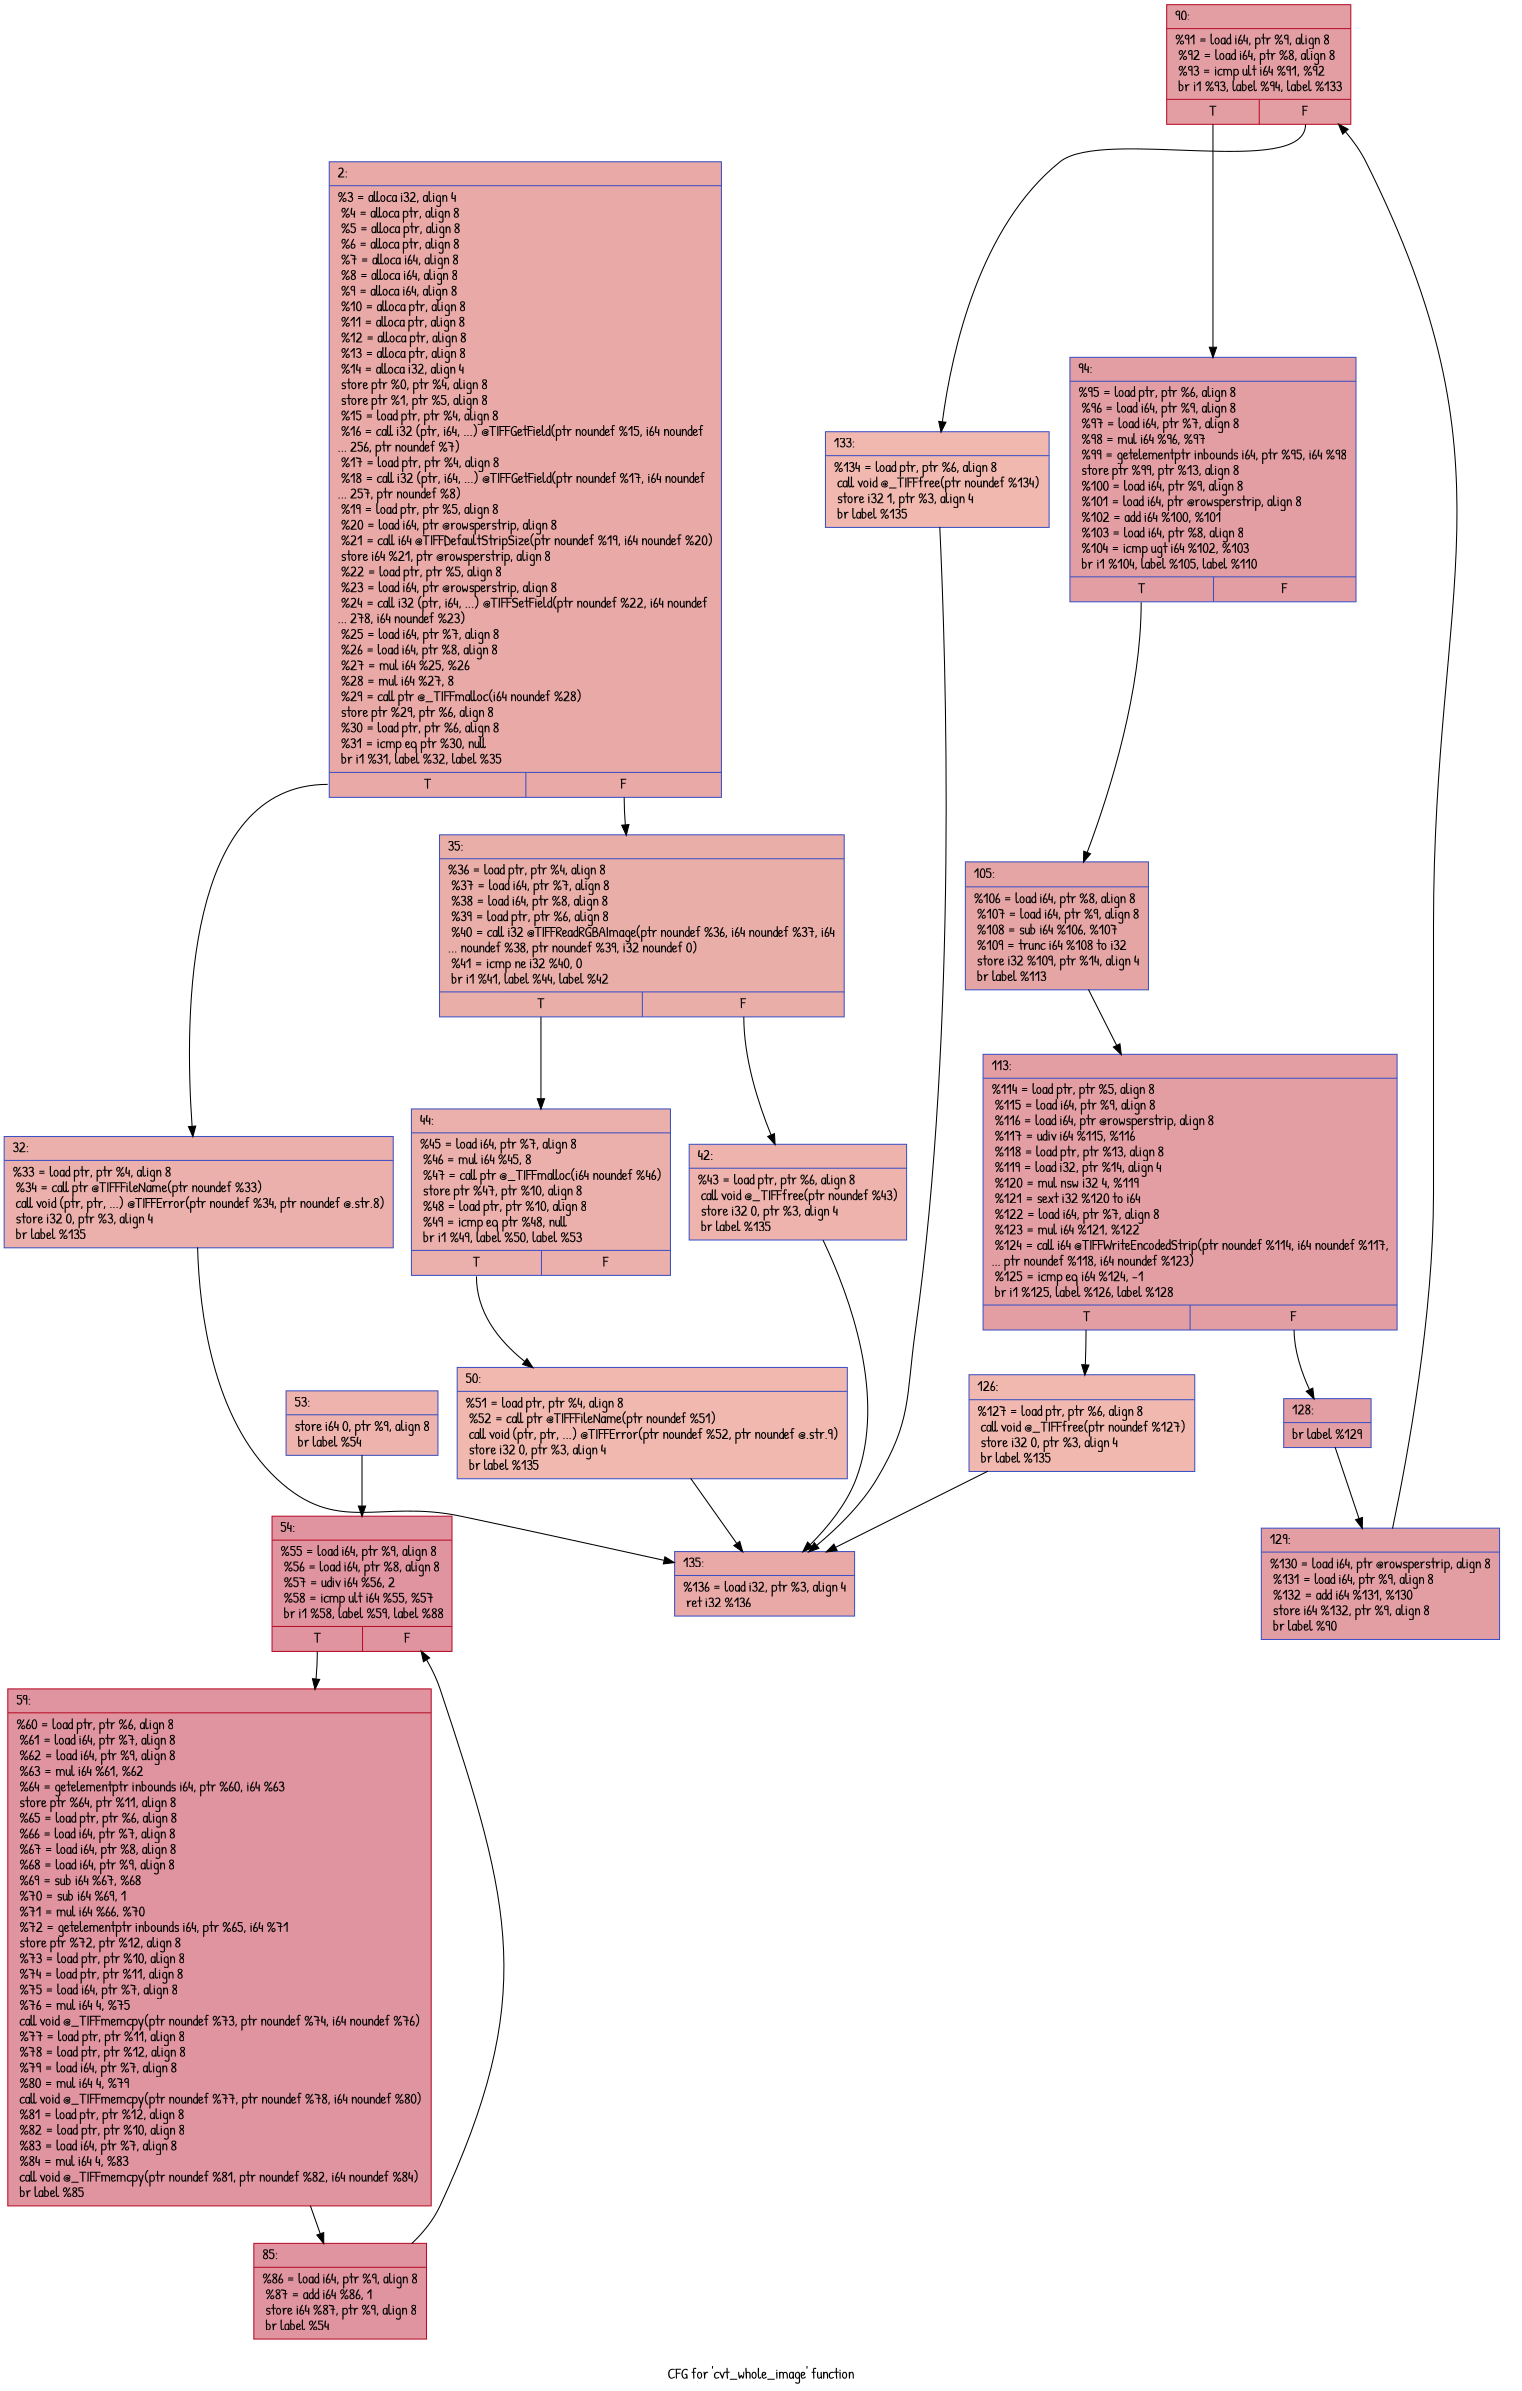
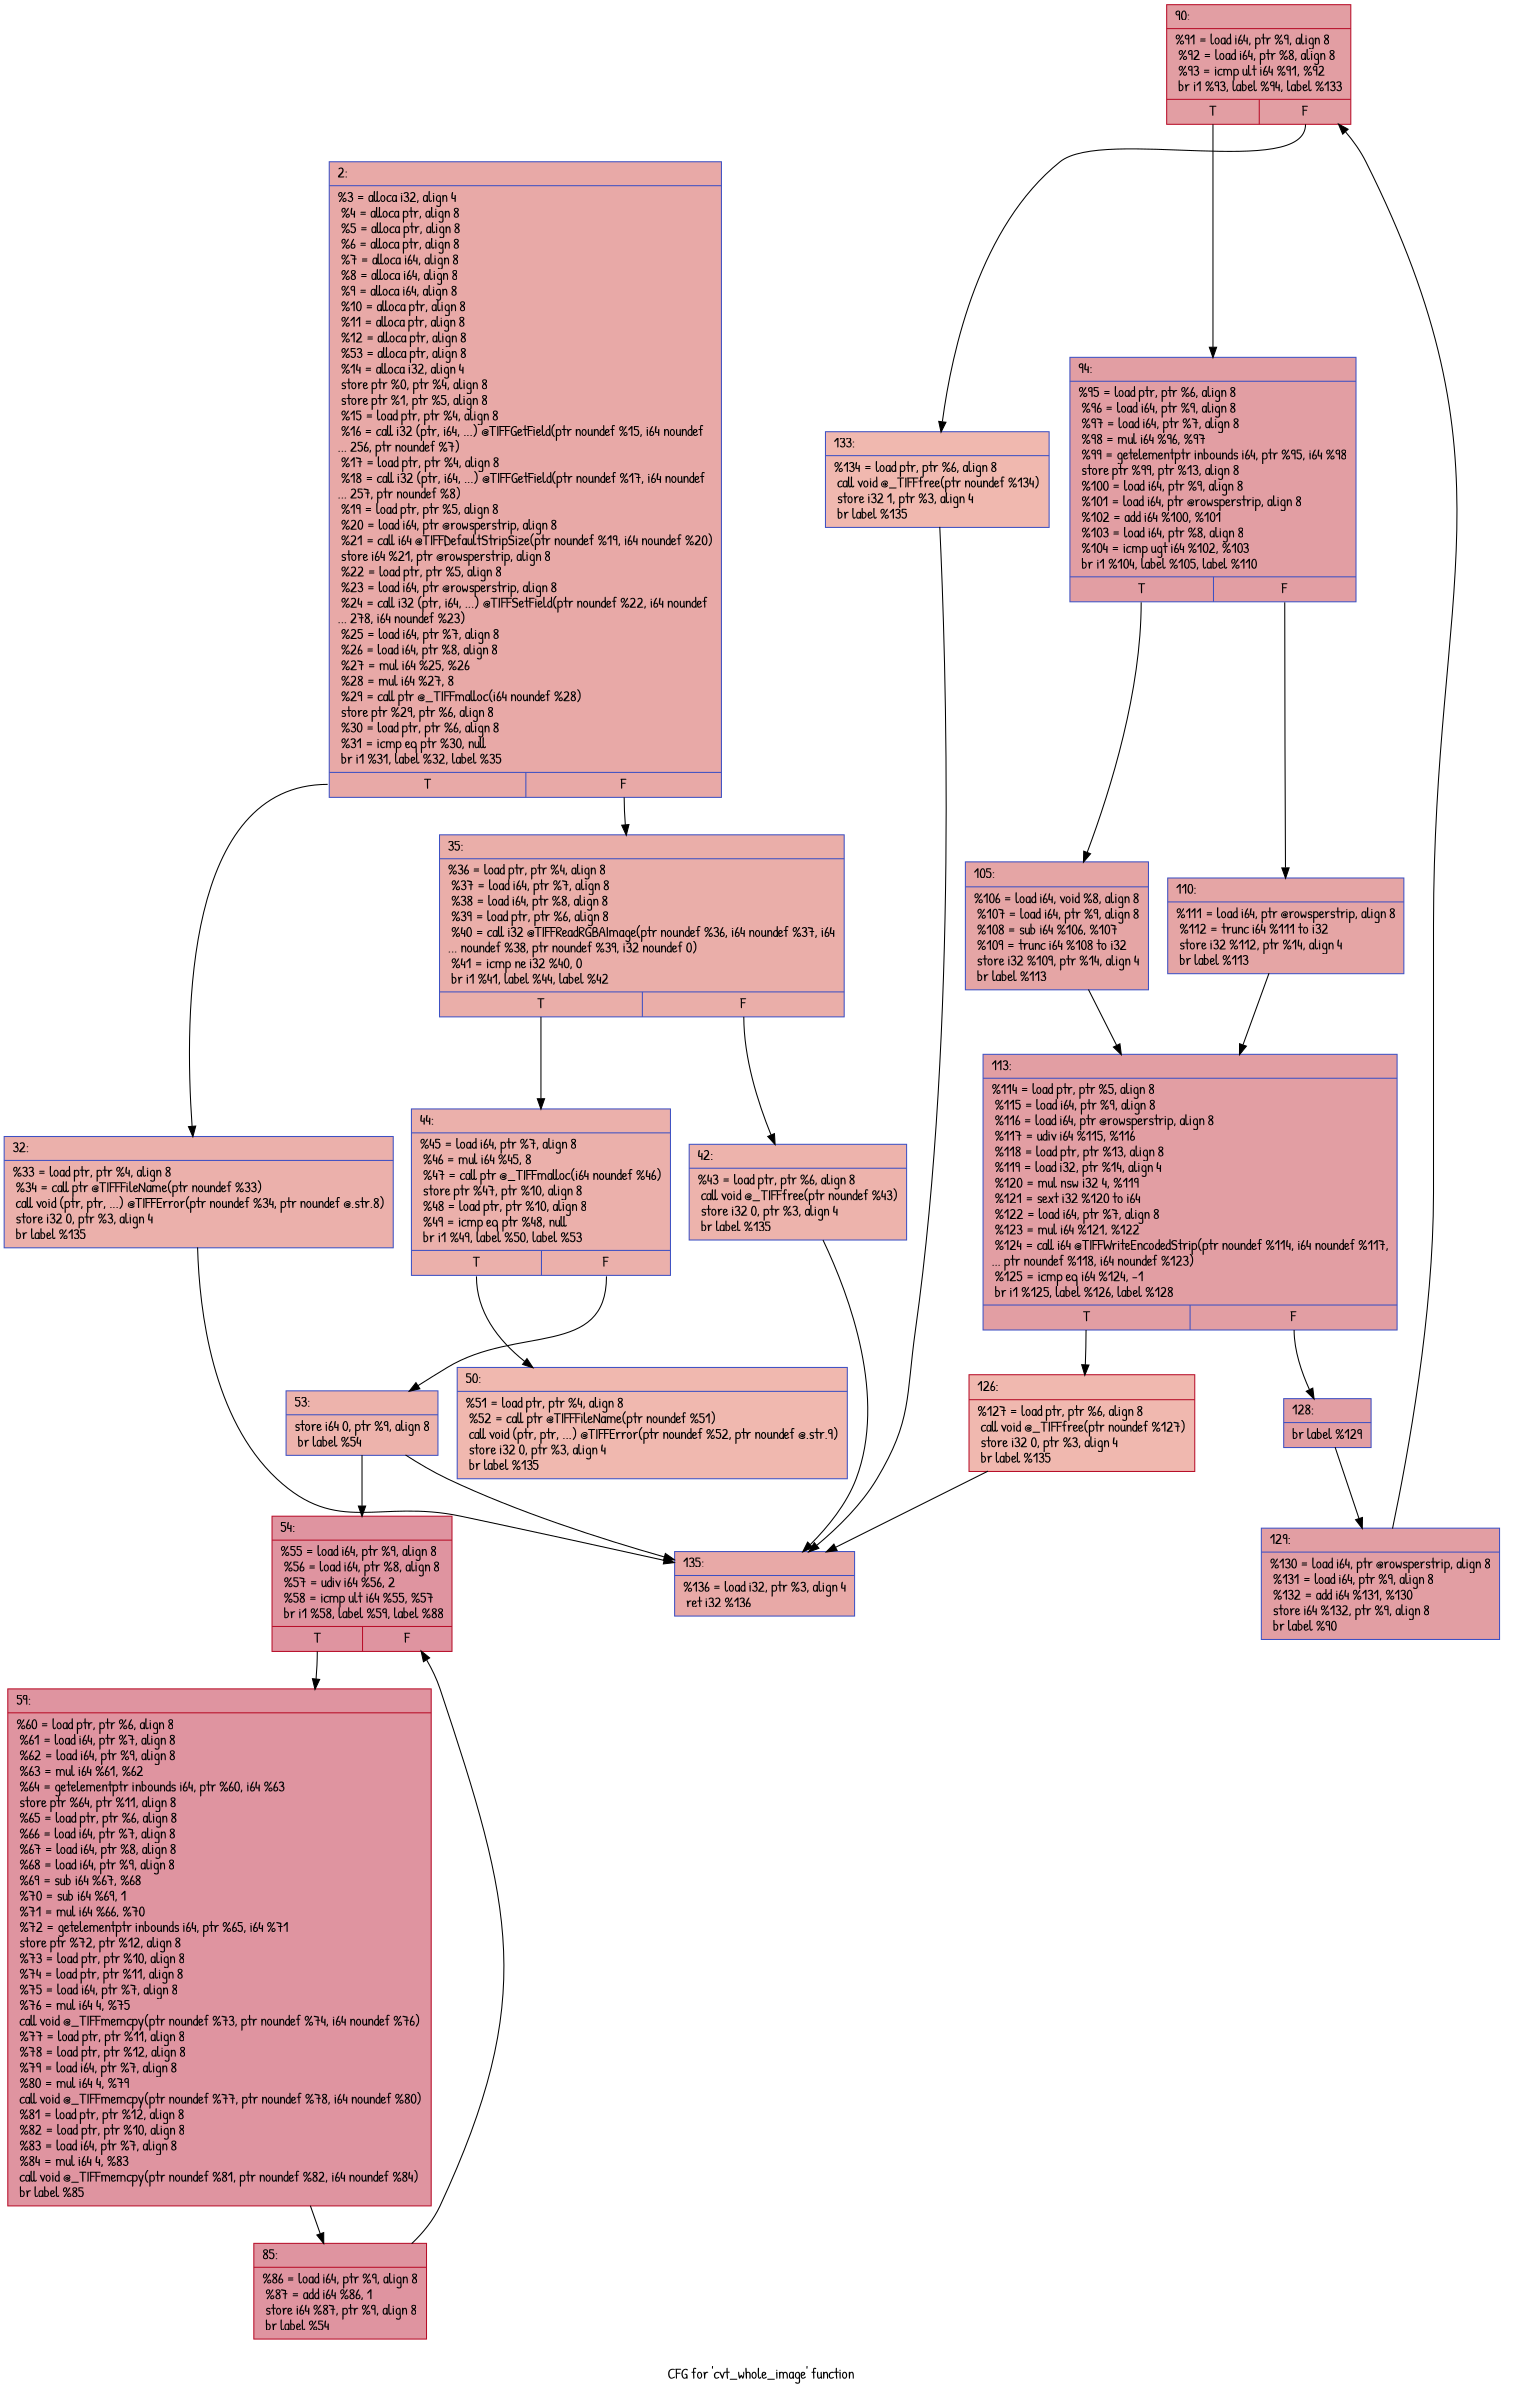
  digraph {
    fontname="Patrick Hand"
    label="CFG for 'cvt_whole_image' function"
    node [color="#3d50c3ff" fillcolor="#be242e70" fontname="Patrick Hand" shape=record style=filled]
    edge [fontname="Patrick Hand"]
-   n1 [fillcolor="#ca3b3770" label="{2:\l|  %3 = alloca i32, align 4\l  %4 = alloca ptr, align 8\l  %5 = alloca ptr, align 8\l  %6 = alloca ptr, align 8\l  %7 = alloca i64, align 8\l  %8 = alloca i64, align 8\l  %9 = alloca i64, align 8\l  %10 = alloca ptr, align 8\l  %11 = alloca ptr, align 8\l  %12 = alloca ptr, align 8\l  %13 = alloca ptr, align 8\l  %14 = alloca i32, align 4\l  store ptr %0, ptr %4, align 8\l  store ptr %1, ptr %5, align 8\l  %15 = load ptr, ptr %4, align 8\l  %16 = call i32 (ptr, i64, ...) @TIFFGetField(ptr noundef %15, i64 noundef\l... 256, ptr noundef %7)\l  %17 = load ptr, ptr %4, align 8\l  %18 = call i32 (ptr, i64, ...) @TIFFGetField(ptr noundef %17, i64 noundef\l... 257, ptr noundef %8)\l  %19 = load ptr, ptr %5, align 8\l  %20 = load i64, ptr @rowsperstrip, align 8\l  %21 = call i64 @TIFFDefaultStripSize(ptr noundef %19, i64 noundef %20)\l  store i64 %21, ptr @rowsperstrip, align 8\l  %22 = load ptr, ptr %5, align 8\l  %23 = load i64, ptr @rowsperstrip, align 8\l  %24 = call i32 (ptr, i64, ...) @TIFFSetField(ptr noundef %22, i64 noundef\l... 278, i64 noundef %23)\l  %25 = load i64, ptr %7, align 8\l  %26 = load i64, ptr %8, align 8\l  %27 = mul i64 %25, %26\l  %28 = mul i64 %27, 8\l  %29 = call ptr @_TIFFmalloc(i64 noundef %28)\l  store ptr %29, ptr %6, align 8\l  %30 = load ptr, ptr %6, align 8\l  %31 = icmp eq ptr %30, null\l  br i1 %31, label %32, label %35\l|{<s0>T|<s1>F}}"]
+   n1 [fillcolor="#ca3b3770" label="{2:\l|  %3 = alloca i32, align 4\l  %4 = alloca ptr, align 8\l  %5 = alloca ptr, align 8\l  %6 = alloca ptr, align 8\l  %7 = alloca i64, align 8\l  %8 = alloca i64, align 8\l  %9 = alloca i64, align 8\l  %10 = alloca ptr, align 8\l  %11 = alloca ptr, align 8\l  %12 = alloca ptr, align 8\l  %53 = alloca ptr, align 8\l  %14 = alloca i32, align 4\l  store ptr %0, ptr %4, align 8\l  store ptr %1, ptr %5, align 8\l  %15 = load ptr, ptr %4, align 8\l  %16 = call i32 (ptr, i64, ...) @TIFFGetField(ptr noundef %15, i64 noundef\l... 256, ptr noundef %7)\l  %17 = load ptr, ptr %4, align 8\l  %18 = call i32 (ptr, i64, ...) @TIFFGetField(ptr noundef %17, i64 noundef\l... 257, ptr noundef %8)\l  %19 = load ptr, ptr %5, align 8\l  %20 = load i64, ptr @rowsperstrip, align 8\l  %21 = call i64 @TIFFDefaultStripSize(ptr noundef %19, i64 noundef %20)\l  store i64 %21, ptr @rowsperstrip, align 8\l  %22 = load ptr, ptr %5, align 8\l  %23 = load i64, ptr @rowsperstrip, align 8\l  %24 = call i32 (ptr, i64, ...) @TIFFSetField(ptr noundef %22, i64 noundef\l... 278, i64 noundef %23)\l  %25 = load i64, ptr %7, align 8\l  %26 = load i64, ptr %8, align 8\l  %27 = mul i64 %25, %26\l  %28 = mul i64 %27, 8\l  %29 = call ptr @_TIFFmalloc(i64 noundef %28)\l  store ptr %29, ptr %6, align 8\l  %30 = load ptr, ptr %6, align 8\l  %31 = icmp eq ptr %30, null\l  br i1 %31, label %32, label %35\l|{<s0>T|<s1>F}}"]
    n2 [fillcolor="#d24b4070" label="{32:\l|  %33 = load ptr, ptr %4, align 8\l  %34 = call ptr @TIFFFileName(ptr noundef %33)\l  call void (ptr, ptr, ...) @TIFFError(ptr noundef %34, ptr noundef @.str.8)\l  store i32 0, ptr %3, align 4\l  br label %135\l}"]
    n3 [fillcolor="#d0473d70" label="{35:\l|  %36 = load ptr, ptr %4, align 8\l  %37 = load i64, ptr %7, align 8\l  %38 = load i64, ptr %8, align 8\l  %39 = load ptr, ptr %6, align 8\l  %40 = call i32 @TIFFReadRGBAImage(ptr noundef %36, i64 noundef %37, i64\l... noundef %38, ptr noundef %39, i32 noundef 0)\l  %41 = icmp ne i32 %40, 0\l  br i1 %41, label %44, label %42\l|{<s0>T|<s1>F}}"]
    n4 [fillcolor="#ca3b3770" label="{135:\l|  %136 = load i32, ptr %3, align 4\l  ret i32 %136\l}"]
    n5 [fillcolor="#d24b4070" label="{44:\l|  %45 = load i64, ptr %7, align 8\l  %46 = mul i64 %45, 8\l  %47 = call ptr @_TIFFmalloc(i64 noundef %46)\l  store ptr %47, ptr %10, align 8\l  %48 = load ptr, ptr %10, align 8\l  %49 = icmp eq ptr %48, null\l  br i1 %49, label %50, label %53\l|{<s0>T|<s1>F}}"]
    n6 [fillcolor="#d6524470" label="{42:\l|  %43 = load ptr, ptr %6, align 8\l  call void @_TIFFfree(ptr noundef %43)\l  store i32 0, ptr %3, align 4\l  br label %135\l}"]
    n7 [fillcolor="#dc5d4a70" label="{50:\l|  %51 = load ptr, ptr %4, align 8\l  %52 = call ptr @TIFFFileName(ptr noundef %51)\l  call void (ptr, ptr, ...) @TIFFError(ptr noundef %52, ptr noundef @.str.9)\l  store i32 0, ptr %3, align 4\l  br label %135\l}"]
    n8 [fillcolor="#d6524470" label="{53:\l|  store i64 0, ptr %9, align 8\l  br label %54\l}"]
    n9 [color="#b70d28ff" fillcolor="#b70d2870" label="{54:\l|  %55 = load i64, ptr %9, align 8\l  %56 = load i64, ptr %8, align 8\l  %57 = udiv i64 %56, 2\l  %58 = icmp ult i64 %55, %57\l  br i1 %58, label %59, label %88\l|{<s0>T|<s1>F}}"]
    n10 [color="#b70d28ff" fillcolor="#b70d2870" label="{59:\l|  %60 = load ptr, ptr %6, align 8\l  %61 = load i64, ptr %7, align 8\l  %62 = load i64, ptr %9, align 8\l  %63 = mul i64 %61, %62\l  %64 = getelementptr inbounds i64, ptr %60, i64 %63\l  store ptr %64, ptr %11, align 8\l  %65 = load ptr, ptr %6, align 8\l  %66 = load i64, ptr %7, align 8\l  %67 = load i64, ptr %8, align 8\l  %68 = load i64, ptr %9, align 8\l  %69 = sub i64 %67, %68\l  %70 = sub i64 %69, 1\l  %71 = mul i64 %66, %70\l  %72 = getelementptr inbounds i64, ptr %65, i64 %71\l  store ptr %72, ptr %12, align 8\l  %73 = load ptr, ptr %10, align 8\l  %74 = load ptr, ptr %11, align 8\l  %75 = load i64, ptr %7, align 8\l  %76 = mul i64 4, %75\l  call void @_TIFFmemcpy(ptr noundef %73, ptr noundef %74, i64 noundef %76)\l  %77 = load ptr, ptr %11, align 8\l  %78 = load ptr, ptr %12, align 8\l  %79 = load i64, ptr %7, align 8\l  %80 = mul i64 4, %79\l  call void @_TIFFmemcpy(ptr noundef %77, ptr noundef %78, i64 noundef %80)\l  %81 = load ptr, ptr %12, align 8\l  %82 = load ptr, ptr %10, align 8\l  %83 = load i64, ptr %7, align 8\l  %84 = mul i64 4, %83\l  call void @_TIFFmemcpy(ptr noundef %81, ptr noundef %82, i64 noundef %84)\l  br label %85\l}"]
    n11 [color="#b70d28ff" fillcolor="#b70d2870" label="{85:\l|  %86 = load i64, ptr %9, align 8\l  %87 = add i64 %86, 1\l  store i64 %87, ptr %9, align 8\l  br label %54\l}"]
    n12 [color="#b70d28ff" label="{90:\l|  %91 = load i64, ptr %9, align 8\l  %92 = load i64, ptr %8, align 8\l  %93 = icmp ult i64 %91, %92\l  br i1 %93, label %94, label %133\l|{<s0>T|<s1>F}}"]
    n13 [label="{94:\l|  %95 = load ptr, ptr %6, align 8\l  %96 = load i64, ptr %9, align 8\l  %97 = load i64, ptr %7, align 8\l  %98 = mul i64 %96, %97\l  %99 = getelementptr inbounds i64, ptr %95, i64 %98\l  store ptr %99, ptr %13, align 8\l  %100 = load i64, ptr %9, align 8\l  %101 = load i64, ptr @rowsperstrip, align 8\l  %102 = add i64 %100, %101\l  %103 = load i64, ptr %8, align 8\l  %104 = icmp ugt i64 %102, %103\l  br i1 %104, label %105, label %110\l|{<s0>T|<s1>F}}"]
    n14 [fillcolor="#dc5d4a70" label="{133:\l|  %134 = load ptr, ptr %6, align 8\l  call void @_TIFFfree(ptr noundef %134)\l  store i32 1, ptr %3, align 4\l  br label %135\l}"]
-   n15 [fillcolor="#c5333470" label="{105:\l|  %106 = load i64, ptr %8, align 8\l  %107 = load i64, ptr %9, align 8\l  %108 = sub i64 %106, %107\l  %109 = trunc i64 %108 to i32\l  store i32 %109, ptr %14, align 4\l  br label %113\l}"]
+   n15 [fillcolor="#c5333470" label="{105:\l|  %106 = load i64, void %8, align 8\l  %107 = load i64, ptr %9, align 8\l  %108 = sub i64 %106, %107\l  %109 = trunc i64 %108 to i32\l  store i32 %109, ptr %14, align 4\l  br label %113\l}"]
+   n16 [fillcolor="#c5333470" label="{110:\l|  %111 = load i64, ptr @rowsperstrip, align 8\l  %112 = trunc i64 %111 to i32\l  store i32 %112, ptr %14, align 4\l  br label %113\l}"]
    n17 [label="{113:\l|  %114 = load ptr, ptr %5, align 8\l  %115 = load i64, ptr %9, align 8\l  %116 = load i64, ptr @rowsperstrip, align 8\l  %117 = udiv i64 %115, %116\l  %118 = load ptr, ptr %13, align 8\l  %119 = load i32, ptr %14, align 4\l  %120 = mul nsw i32 4, %119\l  %121 = sext i32 %120 to i64\l  %122 = load i64, ptr %7, align 8\l  %123 = mul i64 %121, %122\l  %124 = call i64 @TIFFWriteEncodedStrip(ptr noundef %114, i64 noundef %117,\l... ptr noundef %118, i64 noundef %123)\l  %125 = icmp eq i64 %124, -1\l  br i1 %125, label %126, label %128\l|{<s0>T|<s1>F}}"]
-   n18 [fillcolor="#dc5d4a70" label="{126:\l|  %127 = load ptr, ptr %6, align 8\l  call void @_TIFFfree(ptr noundef %127)\l  store i32 0, ptr %3, align 4\l  br label %135\l}"]
+   n18 [color="#b70d28ff" fillcolor="#dc5d4a70" label="{126:\l|  %127 = load ptr, ptr %6, align 8\l  call void @_TIFFfree(ptr noundef %127)\l  store i32 0, ptr %3, align 4\l  br label %135\l}"]
    n19 [label="{128:\l|  br label %129\l}"]
    n20 [label="{129:\l|  %130 = load i64, ptr @rowsperstrip, align 8\l  %131 = load i64, ptr %9, align 8\l  %132 = add i64 %131, %130\l  store i64 %132, ptr %9, align 8\l  br label %90\l}"]
    n1 -> n2 [tailport=s0]
    n1 -> n3 [tailport=s1]
    n2 -> n4
    n3 -> n5 [tailport=s0]
    n3 -> n6 [tailport=s1]
    n5 -> n7 [tailport=s0]
+   n5 -> n8 [tailport=s1]
    n6 -> n4
-   n7 -> n4
+   n8 -> n4
    n8 -> n9
    n9 -> n10 [tailport=s0]
    n10 -> n11
    n11 -> n9
    n12 -> n13 [tailport=s0]
    n12 -> n14 [tailport=s1]
    n13 -> n15 [tailport=s0]
+   n13 -> n16 [tailport=s1]
    n14 -> n4
    n15 -> n17
+   n16 -> n17
    n17 -> n18 [tailport=s0]
    n17 -> n19 [tailport=s1]
    n18 -> n4
    n19 -> n20
    n20 -> n12
  }
